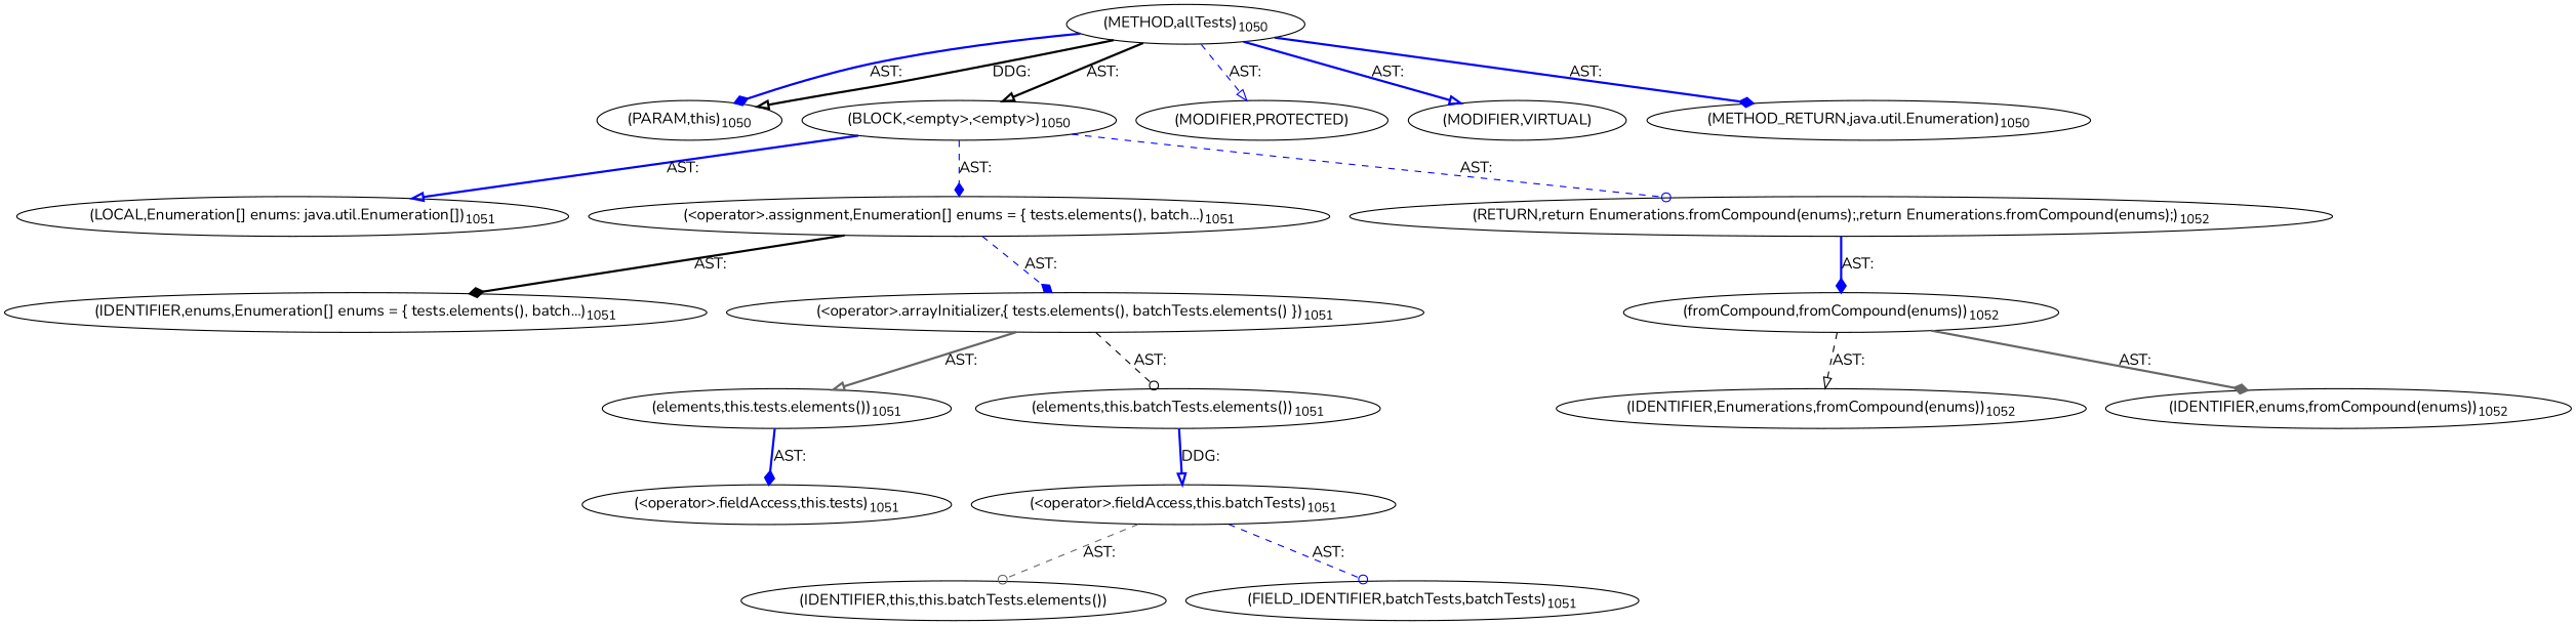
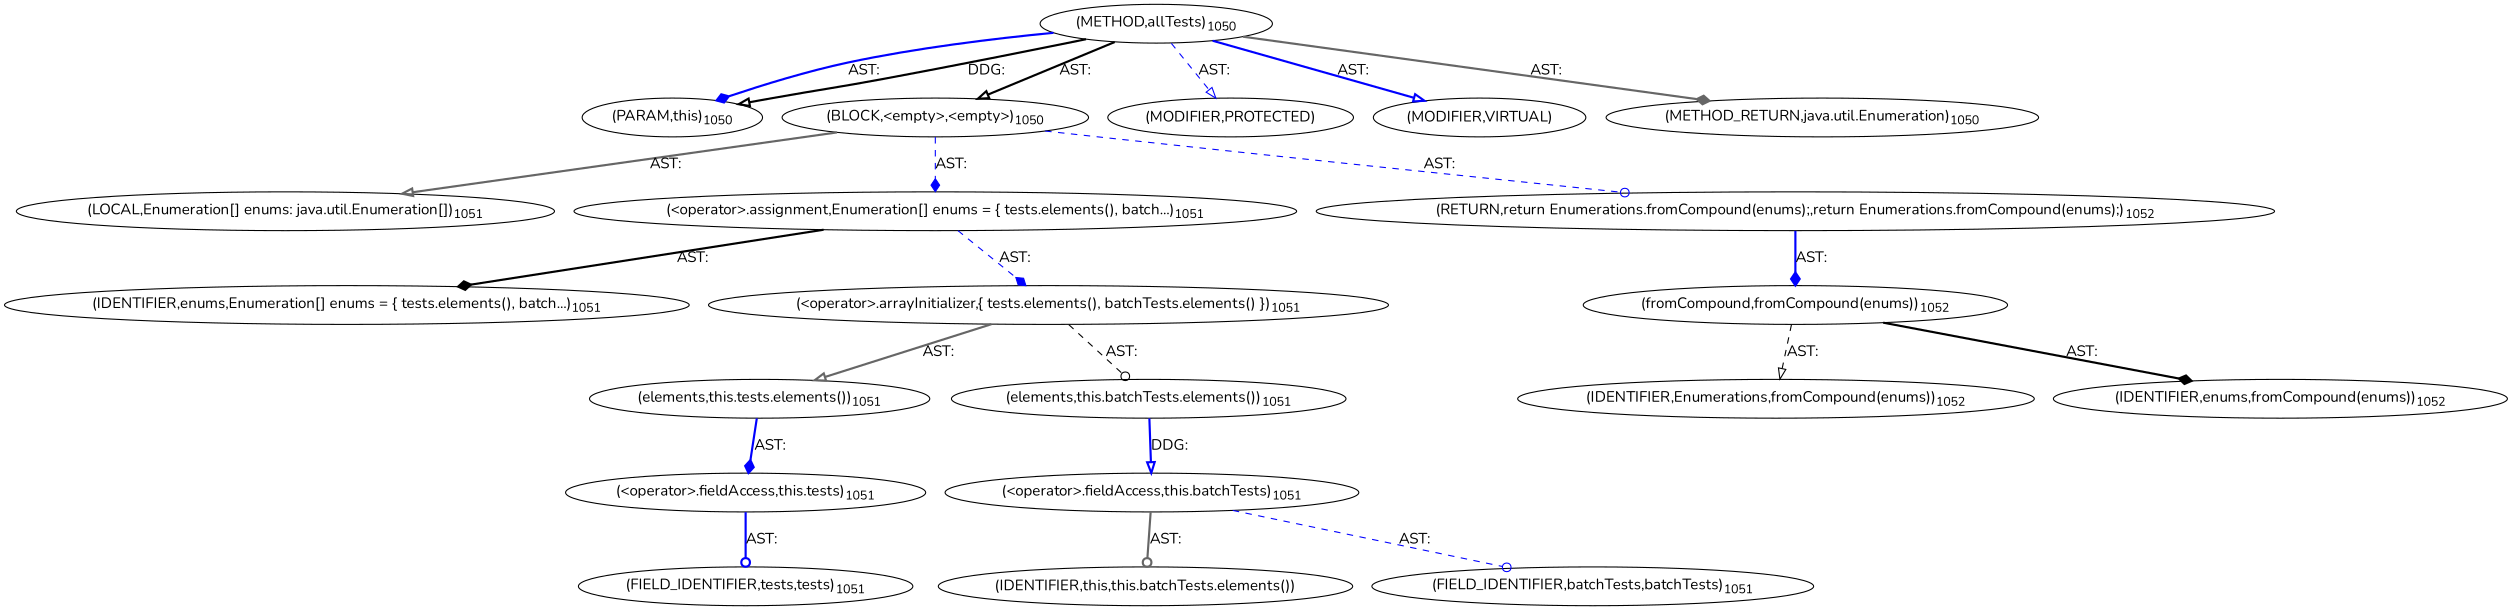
  digraph {
    fontname=Nunito
    node [fontname=Nunito]
    edge [arrowhead=diamond color=blue fontname=Nunito style=bold]
    n1 [label=<(METHOD,allTests)<SUB>1050</SUB>>]
    n2 [label=<(PARAM,this)<SUB>1050</SUB>>]
    n3 [label=<(BLOCK,&lt;empty&gt;,&lt;empty&gt;)<SUB>1050</SUB>>]
    n4 [label=<(MODIFIER,PROTECTED)>]
    n5 [label=<(MODIFIER,VIRTUAL)>]
    n6 [label=<(METHOD_RETURN,java.util.Enumeration)<SUB>1050</SUB>>]
    n7 [label=<(LOCAL,Enumeration[] enums: java.util.Enumeration[])<SUB>1051</SUB>>]
    n8 [label=<(&lt;operator&gt;.assignment,Enumeration[] enums = { tests.elements(), batch...)<SUB>1051</SUB>>]
    n9 [label=<(RETURN,return Enumerations.fromCompound(enums);,return Enumerations.fromCompound(enums);)<SUB>1052</SUB>>]
    n10 [label=<(IDENTIFIER,enums,Enumeration[] enums = { tests.elements(), batch...)<SUB>1051</SUB>>]
    n11 [label=<(&lt;operator&gt;.arrayInitializer,{ tests.elements(), batchTests.elements() })<SUB>1051</SUB>>]
    n12 [label=<(fromCompound,fromCompound(enums))<SUB>1052</SUB>>]
    n13 [label=<(elements,this.tests.elements())<SUB>1051</SUB>>]
    n14 [label=<(elements,this.batchTests.elements())<SUB>1051</SUB>>]
    n15 [label=<(&lt;operator&gt;.fieldAccess,this.tests)<SUB>1051</SUB>>]
    n16 [label=<(&lt;operator&gt;.fieldAccess,this.batchTests)<SUB>1051</SUB>>]
+   n17 [label=<(FIELD_IDENTIFIER,tests,tests)<SUB>1051</SUB>>]
    n18 [label=<(IDENTIFIER,this,this.batchTests.elements())>]
    n19 [label=<(FIELD_IDENTIFIER,batchTests,batchTests)<SUB>1051</SUB>>]
    n20 [label=<(IDENTIFIER,Enumerations,fromCompound(enums))<SUB>1052</SUB>>]
    n21 [label=<(IDENTIFIER,enums,fromCompound(enums))<SUB>1052</SUB>>]
    n1 -> n2 [label="AST: "]
    n1 -> n2 [arrowhead=onormal color=black label="DDG: "]
    n1 -> n3 [arrowhead=onormal color=black label="AST: "]
    n1 -> n4 [arrowhead=onormal label="AST: " style=dashed]
    n1 -> n5 [arrowhead=onormal label="AST: "]
-   n1 -> n6 [label="AST: "]
-   n3 -> n7 [arrowhead=onormal label="AST: "]
+   n1 -> n6 [color=gray40 label="AST: "]
+   n3 -> n7 [arrowhead=onormal color=gray40 label="AST: "]
    n3 -> n8 [label="AST: " style=dashed]
    n3 -> n9 [arrowhead=odot label="AST: " style=dashed]
    n8 -> n10 [color=black label="AST: "]
    n8 -> n11 [label="AST: " style=dashed]
    n9 -> n12 [label="AST: "]
    n11 -> n13 [arrowhead=onormal color=gray40 label="AST: "]
    n11 -> n14 [arrowhead=odot color=black label="AST: " style=dashed]
    n12 -> n20 [arrowhead=onormal color=black label="AST: " style=dashed]
-   n12 -> n21 [color=gray40 label="AST: "]
+   n12 -> n21 [color=black label="AST: "]
    n13 -> n15 [label="AST: "]
    n14 -> n16 [arrowhead=onormal label="DDG: "]
-   n16 -> n18 [arrowhead=odot color=gray40 label="AST: " style=dashed]
+   n15 -> n17 [arrowhead=odot label="AST: "]
+   n16 -> n18 [arrowhead=odot color=gray40 label="AST: "]
    n16 -> n19 [arrowhead=odot label="AST: " style=dashed]
  }
